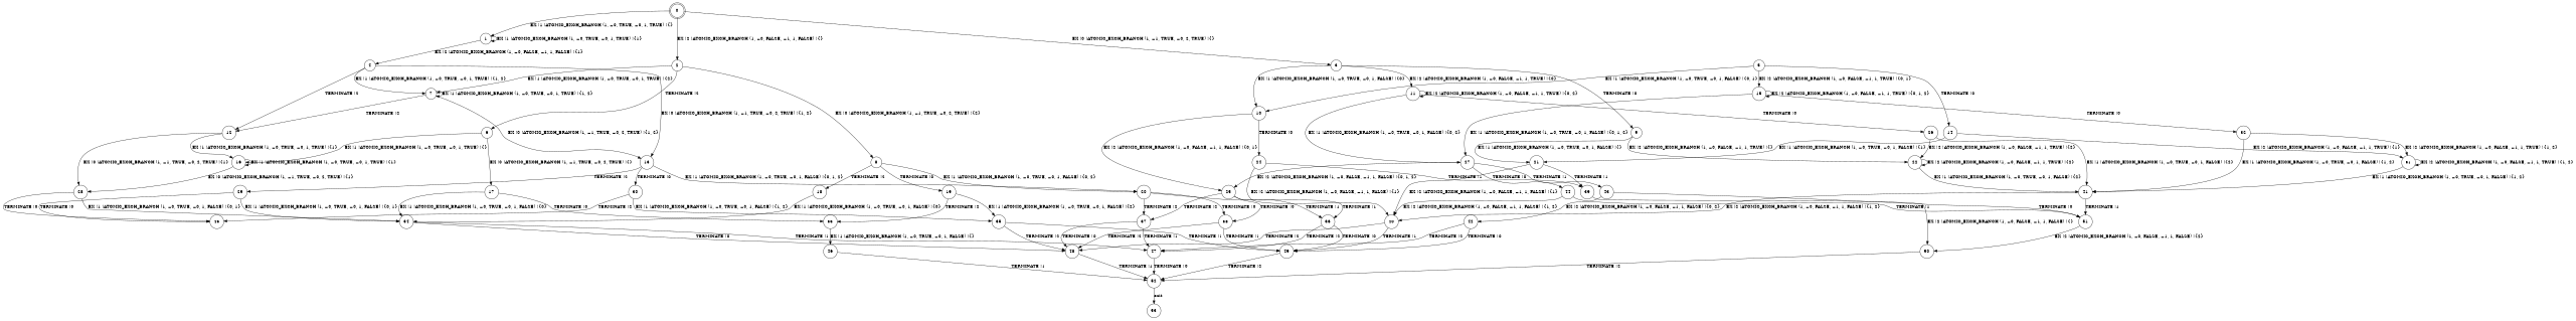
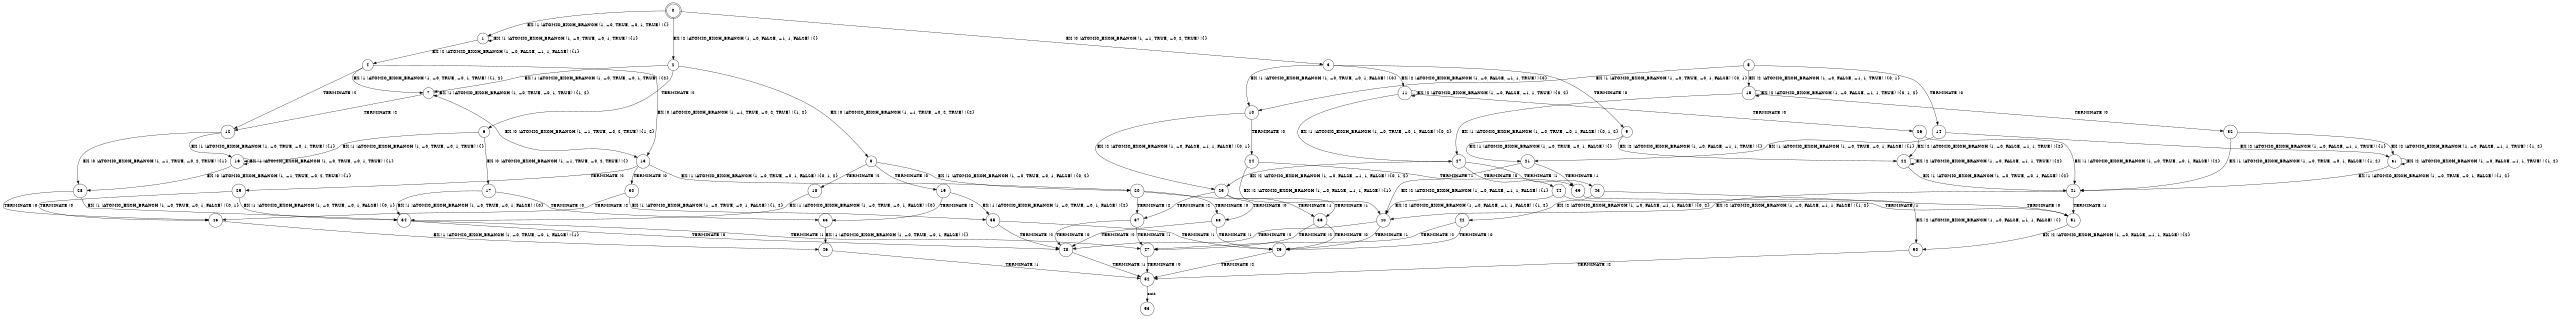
  digraph {
    node [shape=circle]
    0 [peripheries=2]
    1
    2
    3
    4
    6
    7
    8
    9
    10
    11
    12
    13
    5
    14
    15
    16
    17
    18
    19
    20
    21
    22
    24
    25
    26
    27
    28
    29
    30
    31
    32
    33
    34
    35
    36
    37
    38
    39
    40
    41
    43
    44
    45
    46
    47
    48
    49
    50
    51
    42
    52
    53
    0 -> 1 [label="EX !1 !ATOMIC_EXCH_BRANCH (1, +0, TRUE, +0, 1, TRUE) !{}"]
    0 -> 2 [label="EX !2 !ATOMIC_EXCH_BRANCH (1, +0, FALSE, +1, 1, FALSE) !{}"]
    0 -> 3 [label="EX !0 !ATOMIC_EXCH_BRANCH (1, +1, TRUE, +0, 2, TRUE) !{}"]
    1 -> 1 [label="EX !1 !ATOMIC_EXCH_BRANCH (1, +0, TRUE, +0, 1, TRUE) !{1}"]
    1 -> 4 [label="EX !2 !ATOMIC_EXCH_BRANCH (1, +0, FALSE, +1, 1, FALSE) !{1}"]
    2 -> 6 [label="TERMINATE !2"]
    2 -> 7 [label="EX !1 !ATOMIC_EXCH_BRANCH (1, +0, TRUE, +0, 1, TRUE) !{2}"]
    2 -> 8 [label="EX !0 !ATOMIC_EXCH_BRANCH (1, +1, TRUE, +0, 2, TRUE) !{2}"]
    3 -> 9 [label="TERMINATE !0"]
    3 -> 10 [label="EX !1 !ATOMIC_EXCH_BRANCH (1, +0, TRUE, +0, 1, FALSE) !{0}"]
    3 -> 11 [label="EX !2 !ATOMIC_EXCH_BRANCH (1, +0, FALSE, +1, 1, TRUE) !{0}"]
    4 -> 7 [label="EX !1 !ATOMIC_EXCH_BRANCH (1, +0, TRUE, +0, 1, TRUE) !{1, 2}"]
    4 -> 12 [label="TERMINATE !2"]
    4 -> 13 [label="EX !0 !ATOMIC_EXCH_BRANCH (1, +1, TRUE, +0, 2, TRUE) !{1, 2}"]
    6 -> 16 [label="EX !1 !ATOMIC_EXCH_BRANCH (1, +0, TRUE, +0, 1, TRUE) !{}"]
    6 -> 17 [label="EX !0 !ATOMIC_EXCH_BRANCH (1, +1, TRUE, +0, 2, TRUE) !{}"]
    7 -> 7 [label="EX !1 !ATOMIC_EXCH_BRANCH (1, +0, TRUE, +0, 1, TRUE) !{1, 2}"]
    7 -> 12 [label="TERMINATE !2"]
    7 -> 13 [label="EX !0 !ATOMIC_EXCH_BRANCH (1, +1, TRUE, +0, 2, TRUE) !{1, 2}"]
    8 -> 18 [label="TERMINATE !2"]
    8 -> 19 [label="TERMINATE !0"]
    8 -> 20 [label="EX !1 !ATOMIC_EXCH_BRANCH (1, +0, TRUE, +0, 1, FALSE) !{0, 2}"]
    9 -> 21 [label="EX !1 !ATOMIC_EXCH_BRANCH (1, +0, TRUE, +0, 1, FALSE) !{}"]
    9 -> 22 [label="EX !2 !ATOMIC_EXCH_BRANCH (1, +0, FALSE, +1, 1, TRUE) !{}"]
    10 -> 24 [label="TERMINATE !0"]
    10 -> 25 [label="EX !2 !ATOMIC_EXCH_BRANCH (1, +0, FALSE, +1, 1, FALSE) !{0, 1}"]
    11 -> 11 [label="EX !2 !ATOMIC_EXCH_BRANCH (1, +0, FALSE, +1, 1, TRUE) !{0, 2}"]
    11 -> 26 [label="TERMINATE !0"]
    11 -> 27 [label="EX !1 !ATOMIC_EXCH_BRANCH (1, +0, TRUE, +0, 1, FALSE) !{0, 2}"]
    12 -> 16 [label="EX !1 !ATOMIC_EXCH_BRANCH (1, +0, TRUE, +0, 1, TRUE) !{1}"]
    12 -> 28 [label="EX !0 !ATOMIC_EXCH_BRANCH (1, +1, TRUE, +0, 2, TRUE) !{1}"]
    13 -> 20 [label="EX !1 !ATOMIC_EXCH_BRANCH (1, +0, TRUE, +0, 1, FALSE) !{0, 1, 2}"]
    13 -> 29 [label="TERMINATE !2"]
    13 -> 30 [label="TERMINATE !0"]
    5 -> 10 [label="EX !1 !ATOMIC_EXCH_BRANCH (1, +0, TRUE, +0, 1, FALSE) !{0, 1}"]
    5 -> 14 [label="TERMINATE !0"]
    5 -> 15 [label="EX !2 !ATOMIC_EXCH_BRANCH (1, +0, FALSE, +1, 1, TRUE) !{0, 1}"]
    14 -> 21 [label="EX !1 !ATOMIC_EXCH_BRANCH (1, +0, TRUE, +0, 1, FALSE) !{1}"]
    14 -> 31 [label="EX !2 !ATOMIC_EXCH_BRANCH (1, +0, FALSE, +1, 1, TRUE) !{1}"]
    15 -> 15 [label="EX !2 !ATOMIC_EXCH_BRANCH (1, +0, FALSE, +1, 1, TRUE) !{0, 1, 2}"]
    15 -> 27 [label="EX !1 !ATOMIC_EXCH_BRANCH (1, +0, TRUE, +0, 1, FALSE) !{0, 1, 2}"]
    15 -> 32 [label="TERMINATE !0"]
    16 -> 16 [label="EX !1 !ATOMIC_EXCH_BRANCH (1, +0, TRUE, +0, 1, TRUE) !{1}"]
    16 -> 28 [label="EX !0 !ATOMIC_EXCH_BRANCH (1, +1, TRUE, +0, 2, TRUE) !{1}"]
    17 -> 33 [label="TERMINATE !0"]
    17 -> 34 [label="EX !1 !ATOMIC_EXCH_BRANCH (1, +0, TRUE, +0, 1, FALSE) !{0}"]
    18 -> 34 [label="EX !1 !ATOMIC_EXCH_BRANCH (1, +0, TRUE, +0, 1, FALSE) !{0}"]
    19 -> 33 [label="TERMINATE !2"]
    19 -> 35 [label="EX !1 !ATOMIC_EXCH_BRANCH (1, +0, TRUE, +0, 1, FALSE) !{2}"]
    20 -> 36 [label="TERMINATE !1"]
    20 -> 37 [label="TERMINATE !2"]
    20 -> 38 [label="TERMINATE !0"]
    21 -> 39 [label="TERMINATE !1"]
    21 -> 40 [label="EX !2 !ATOMIC_EXCH_BRANCH (1, +0, FALSE, +1, 1, FALSE) !{1}"]
    22 -> 22 [label="EX !2 !ATOMIC_EXCH_BRANCH (1, +0, FALSE, +1, 1, TRUE) !{2}"]
    22 -> 41 [label="EX !1 !ATOMIC_EXCH_BRANCH (1, +0, TRUE, +0, 1, FALSE) !{2}"]
    24 -> 39 [label="TERMINATE !1"]
    24 -> 40 [label="EX !2 !ATOMIC_EXCH_BRANCH (1, +0, FALSE, +1, 1, FALSE) !{1}"]
    25 -> 36 [label="TERMINATE !1"]
    25 -> 37 [label="TERMINATE !2"]
    25 -> 38 [label="TERMINATE !0"]
    26 -> 22 [label="EX !2 !ATOMIC_EXCH_BRANCH (1, +0, FALSE, +1, 1, TRUE) !{2}"]
    26 -> 41 [label="EX !1 !ATOMIC_EXCH_BRANCH (1, +0, TRUE, +0, 1, FALSE) !{2}"]
    27 -> 25 [label="EX !2 !ATOMIC_EXCH_BRANCH (1, +0, FALSE, +1, 1, FALSE) !{0, 1, 2}"]
    27 -> 43 [label="TERMINATE !1"]
    27 -> 44 [label="TERMINATE !0"]
    28 -> 34 [label="EX !1 !ATOMIC_EXCH_BRANCH (1, +0, TRUE, +0, 1, FALSE) !{0, 1}"]
    28 -> 45 [label="TERMINATE !0"]
    29 -> 34 [label="EX !1 !ATOMIC_EXCH_BRANCH (1, +0, TRUE, +0, 1, FALSE) !{0, 1}"]
    29 -> 45 [label="TERMINATE !0"]
    30 -> 35 [label="EX !1 !ATOMIC_EXCH_BRANCH (1, +0, TRUE, +0, 1, FALSE) !{1, 2}"]
    30 -> 45 [label="TERMINATE !2"]
    31 -> 31 [label="EX !2 !ATOMIC_EXCH_BRANCH (1, +0, FALSE, +1, 1, TRUE) !{1, 2}"]
    31 -> 41 [label="EX !1 !ATOMIC_EXCH_BRANCH (1, +0, TRUE, +0, 1, FALSE) !{1, 2}"]
    32 -> 31 [label="EX !2 !ATOMIC_EXCH_BRANCH (1, +0, FALSE, +1, 1, TRUE) !{1, 2}"]
    32 -> 41 [label="EX !1 !ATOMIC_EXCH_BRANCH (1, +0, TRUE, +0, 1, FALSE) !{1, 2}"]
    33 -> 46 [label="EX !1 !ATOMIC_EXCH_BRANCH (1, +0, TRUE, +0, 1, FALSE) !{}"]
    34 -> 47 [label="TERMINATE !1"]
    34 -> 48 [label="TERMINATE !0"]
    35 -> 48 [label="TERMINATE !2"]
    35 -> 49 [label="TERMINATE !1"]
    36 -> 47 [label="TERMINATE !2"]
    36 -> 49 [label="TERMINATE !0"]
    37 -> 47 [label="TERMINATE !1"]
    37 -> 48 [label="TERMINATE !0"]
    38 -> 48 [label="TERMINATE !2"]
    38 -> 49 [label="TERMINATE !1"]
    39 -> 50 [label="EX !2 !ATOMIC_EXCH_BRANCH (1, +0, FALSE, +1, 1, FALSE) !{}"]
    40 -> 48 [label="TERMINATE !2"]
    40 -> 49 [label="TERMINATE !1"]
    41 -> 40 [label="EX !2 !ATOMIC_EXCH_BRANCH (1, +0, FALSE, +1, 1, FALSE) !{1, 2}"]
    41 -> 51 [label="TERMINATE !1"]
    43 -> 51 [label="TERMINATE !0"]
    43 -> 42 [label="EX !2 !ATOMIC_EXCH_BRANCH (1, +0, FALSE, +1, 1, FALSE) !{0, 2}"]
    44 -> 40 [label="EX !2 !ATOMIC_EXCH_BRANCH (1, +0, FALSE, +1, 1, FALSE) !{1, 2}"]
    44 -> 51 [label="TERMINATE !1"]
+   45 -> 46 [label="EX !1 !ATOMIC_EXCH_BRANCH (1, +0, TRUE, +0, 1, FALSE) !{1}"]
    46 -> 52 [label="TERMINATE !1"]
    47 -> 52 [label="TERMINATE !0"]
    48 -> 52 [label="TERMINATE !1"]
    49 -> 52 [label="TERMINATE !2"]
    50 -> 52 [label="TERMINATE !2"]
    51 -> 50 [label="EX !2 !ATOMIC_EXCH_BRANCH (1, +0, FALSE, +1, 1, FALSE) !{2}"]
    42 -> 47 [label="TERMINATE !2"]
    42 -> 49 [label="TERMINATE !0"]
    52 -> 53 [label=exit]
  }
